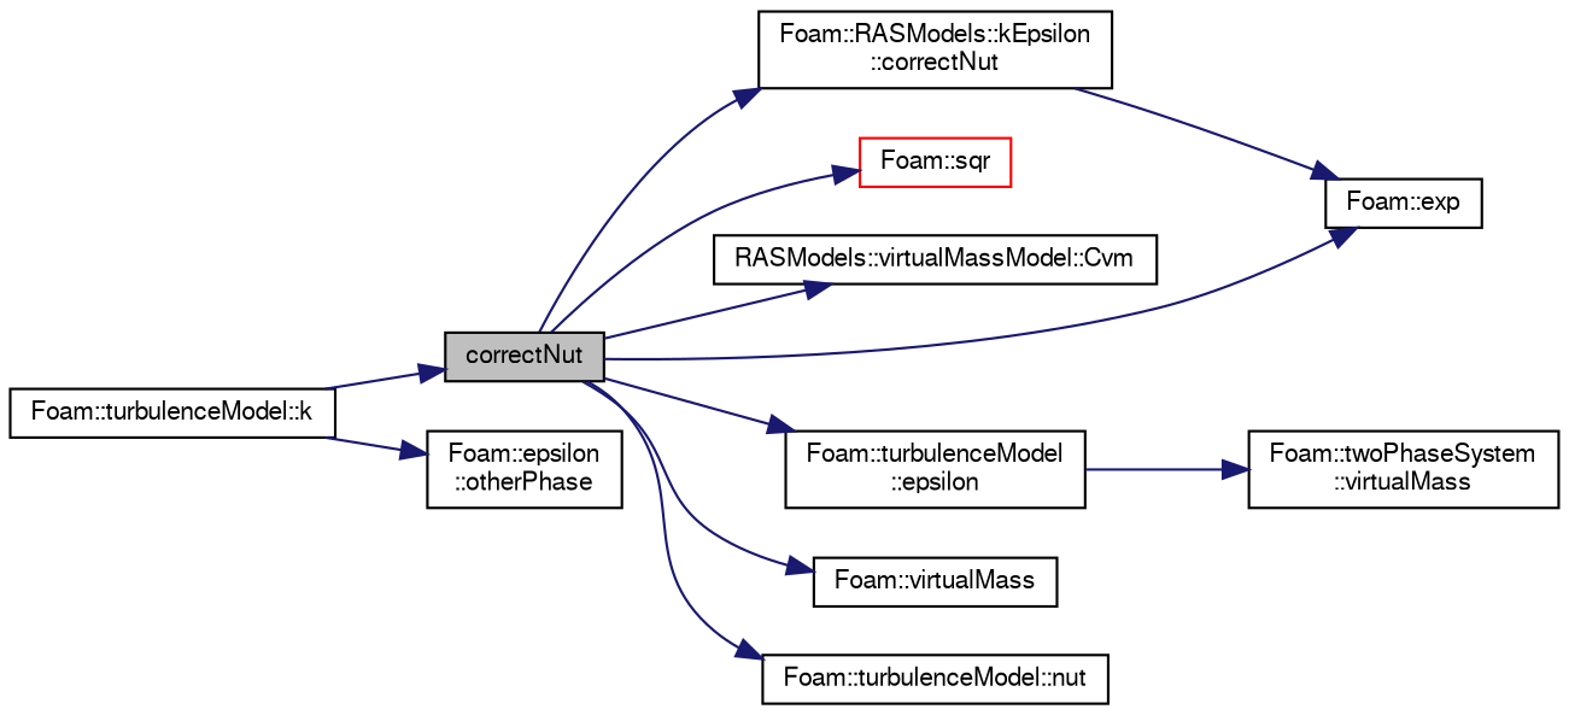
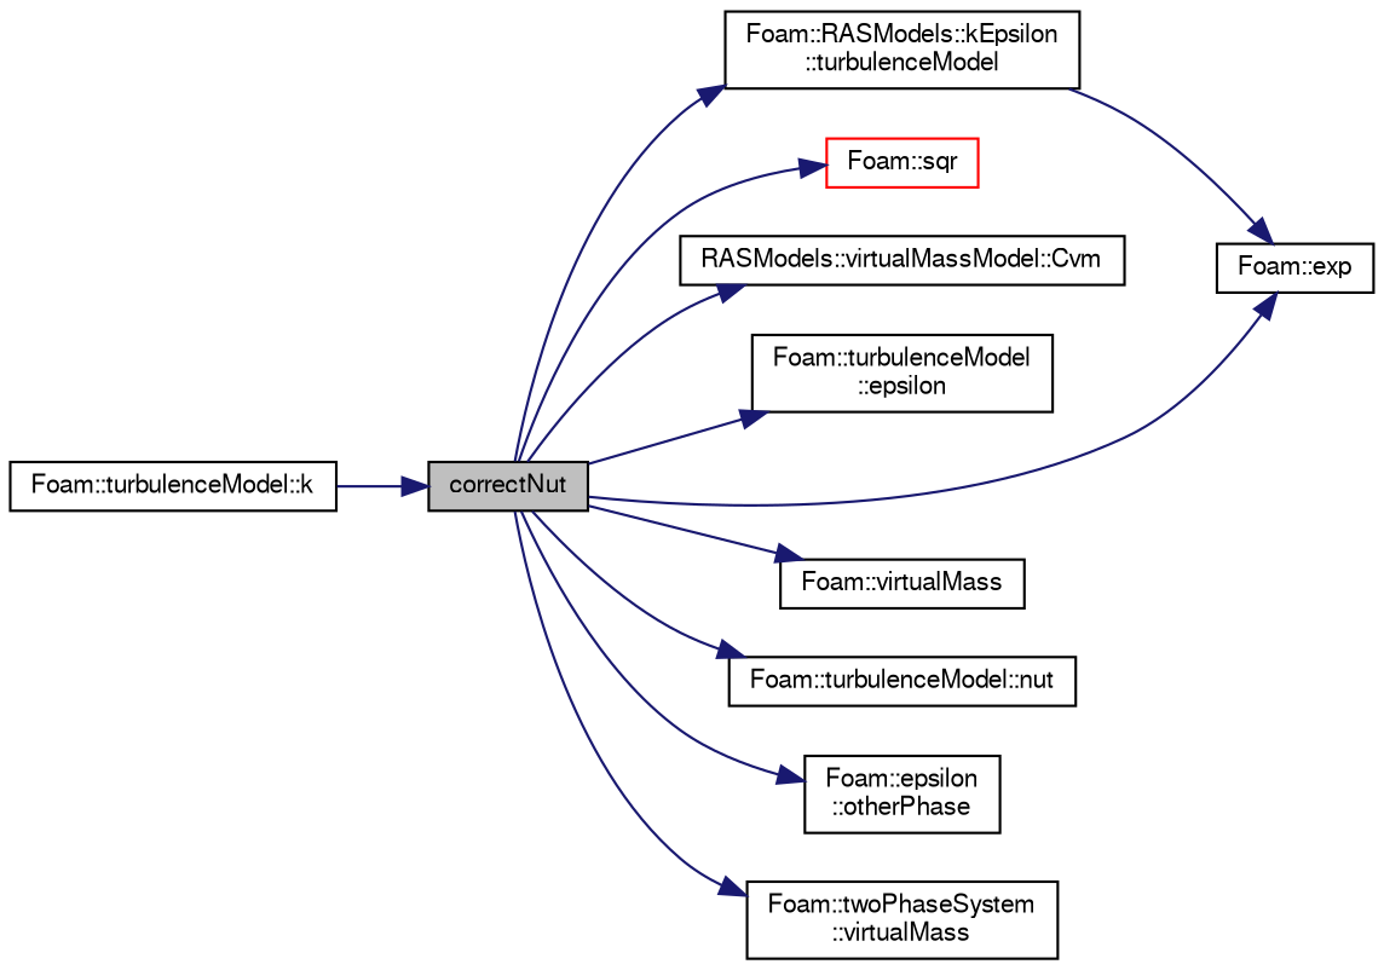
  digraph {
    rankdir=LR
    node [color=black fontname=FreeSans fontsize=10 shape=record]
    edge [color=midnightblue fontname=FreeSans fontsize=10 labelfontname=FreeSans labelfontsize=10 style=solid]
    n1 [fillcolor=grey75 fontcolor=black height=0.2 label=correctNut style=filled width=0.4]
-   n2 [height=0.2 label="Foam::RASModels::kEpsilon\l::correctNut" width=0.4]
+   n2 [height=0.2 label="Foam::RASModels::kEpsilon\l::turbulenceModel" width=0.4]
    n3 [color=red height=0.2 label="Foam::sqr" width=0.4]
    n4 [height=0.2 label="RASModels::virtualMassModel::Cvm" width=0.4]
    n5 [height=0.2 label="Foam::turbulenceModel\l::epsilon" width=0.4]
    n6 [height=0.2 label="Foam::exp" width=0.4]
    n7 [height=0.2 label="Foam::virtualMass" width=0.4]
    n8 [height=0.2 label="Foam::turbulenceModel::nut" width=0.4]
    n9 [height=0.2 label="Foam::epsilon\l::otherPhase" width=0.4]
    n10 [height=0.2 label="Foam::twoPhaseSystem\l::virtualMass" width=0.4]
    n11 [height=0.2 label="Foam::turbulenceModel::k" width=0.4]
    n1 -> n2
    n1 -> n3
    n1 -> n4
    n1 -> n5
    n1 -> n6
    n1 -> n7
    n1 -> n8
-   n11 -> n9
-   n5 -> n10
+   n1 -> n9
+   n1 -> n10
    n2 -> n6
    n11 -> n1
  }
